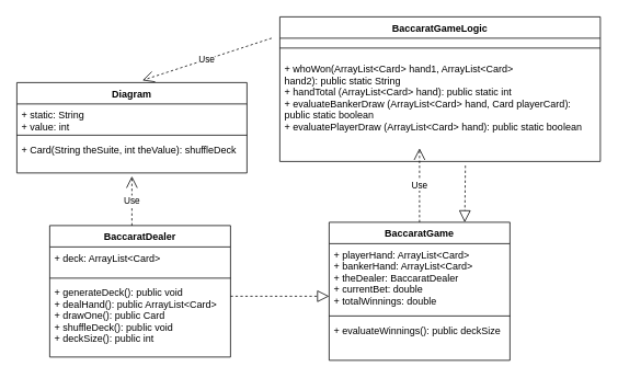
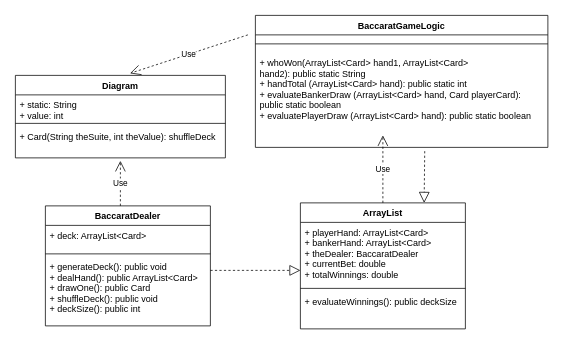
  <mxCell id="0" />
  <mxCell id="1" parent="0" />
- <mxCell id="2" value="BaccaratGame" style="swimlane;fontStyle=1;align=center;verticalAlign=top;childLayout=stackLayout;horizontal=1;startSize=26;horizontalStack=0;resizeParent=1;resizeParentMax=0;resizeLast=0;collapsible=1;marginBottom=0;" parent="1" vertex="1"><mxGeometry x="400" y="270" width="220" height="168" as="geometry" /></mxCell>
+ <mxCell id="2" value="ArrayList" style="swimlane;fontStyle=1;align=center;verticalAlign=top;childLayout=stackLayout;horizontal=1;startSize=26;horizontalStack=0;resizeParent=1;resizeParentMax=0;resizeLast=0;collapsible=1;marginBottom=0;" parent="1" vertex="1"><mxGeometry x="400" y="270" width="220" height="168" as="geometry" /></mxCell>
  <mxCell id="3" value="+ playerHand: ArrayList&lt;Card&gt;&#10;+ bankerHand: ArrayList&lt;Card&gt;&#10;+ theDealer: BaccaratDealer&#10;+ currentBet: double &#10;+ totalWinnings: double&#10;" style="text;strokeColor=none;fillColor=none;align=left;verticalAlign=top;spacingLeft=4;spacingRight=4;overflow=hidden;rotatable=0;points=[[0,0.5],[1,0.5]];portConstraint=eastwest;" parent="2" vertex="1"><mxGeometry y="26" width="220" height="84" as="geometry" /></mxCell>
  <mxCell id="4" value="" style="line;strokeWidth=1;fillColor=none;align=left;verticalAlign=middle;spacingTop=-1;spacingLeft=3;spacingRight=3;rotatable=0;labelPosition=right;points=[];portConstraint=eastwest;" parent="2" vertex="1"><mxGeometry y="110" width="220" height="8" as="geometry" /></mxCell>
  <mxCell id="5" value="+ evaluateWinnings(): public deckSize" style="text;strokeColor=none;fillColor=none;align=left;verticalAlign=top;spacingLeft=4;spacingRight=4;overflow=hidden;rotatable=0;points=[[0,0.5],[1,0.5]];portConstraint=eastwest;" parent="2" vertex="1"><mxGeometry y="118" width="220" height="50" as="geometry" /></mxCell>
  <mxCell id="6" value="BaccaratGameLogic" style="swimlane;fontStyle=1;align=center;verticalAlign=top;childLayout=stackLayout;horizontal=1;startSize=26;horizontalStack=0;resizeParent=1;resizeParentMax=0;resizeLast=0;collapsible=1;marginBottom=0;" parent="1" vertex="1"><mxGeometry x="340" y="20" width="390" height="176" as="geometry" /></mxCell>
  <mxCell id="7" value="Use" style="endArrow=open;endSize=12;dashed=1;html=1;rounded=0;entryX=0.546;entryY=-0.025;entryDx=0;entryDy=0;entryPerimeter=0;" parent="6" target="15" edge="1"><mxGeometry width="160" relative="1" as="geometry"><mxPoint x="-10" y="26" as="sourcePoint" /><mxPoint x="150" y="26" as="targetPoint" /></mxGeometry></mxCell>
  <mxCell id="8" value="" style="line;strokeWidth=1;fillColor=none;align=left;verticalAlign=middle;spacingTop=-1;spacingLeft=3;spacingRight=3;rotatable=0;labelPosition=right;points=[];portConstraint=eastwest;" parent="6" vertex="1"><mxGeometry y="26" width="390" height="24" as="geometry" /></mxCell>
  <mxCell id="9" value="+ whoWon(ArrayList&lt;Card&gt; hand1, ArrayList&lt;Card&gt;&#10;hand2): public static String&#10;+ handTotal (ArrayList&lt;Card&gt; hand): public static int &#10;+ evaluateBankerDraw (ArrayList&lt;Card&gt; hand, Card playerCard): &#10;public static boolean &#10;+ evaluatePlayerDraw (ArrayList&lt;Card&gt; hand): public static boolean" style="text;strokeColor=none;fillColor=none;align=left;verticalAlign=top;spacingLeft=4;spacingRight=4;overflow=hidden;rotatable=0;points=[[0,0.5],[1,0.5]];portConstraint=eastwest;" parent="6" vertex="1"><mxGeometry y="50" width="390" height="126" as="geometry" /></mxCell>
  <mxCell id="10" value="BaccaratDealer" style="swimlane;fontStyle=1;align=center;verticalAlign=top;childLayout=stackLayout;horizontal=1;startSize=26;horizontalStack=0;resizeParent=1;resizeParentMax=0;resizeLast=0;collapsible=1;marginBottom=0;" parent="1" vertex="1"><mxGeometry x="60" y="274" width="220" height="160" as="geometry" /></mxCell>
  <mxCell id="11" value="Use" style="endArrow=open;endSize=12;dashed=1;html=1;rounded=0;entryX=0.5;entryY=1.095;entryDx=0;entryDy=0;entryPerimeter=0;" parent="10" target="18" edge="1"><mxGeometry width="160" relative="1" as="geometry"><mxPoint x="100" as="sourcePoint" /><mxPoint x="260" as="targetPoint" /></mxGeometry></mxCell>
  <mxCell id="12" value="+ deck: ArrayList&lt;Card&gt;" style="text;strokeColor=none;fillColor=none;align=left;verticalAlign=top;spacingLeft=4;spacingRight=4;overflow=hidden;rotatable=0;points=[[0,0.5],[1,0.5]];portConstraint=eastwest;" parent="10" vertex="1"><mxGeometry y="26" width="220" height="34" as="geometry" /></mxCell>
  <mxCell id="13" value="" style="line;strokeWidth=1;fillColor=none;align=left;verticalAlign=middle;spacingTop=-1;spacingLeft=3;spacingRight=3;rotatable=0;labelPosition=right;points=[];portConstraint=eastwest;" parent="10" vertex="1"><mxGeometry y="60" width="220" height="8" as="geometry" /></mxCell>
  <mxCell id="14" value="+ generateDeck(): public void &#10;+ dealHand(): public ArrayList&lt;Card&gt;&#10;+ drawOne(): public Card&#10;+ shuffleDeck(): public void &#10;+ deckSize(): public int " style="text;strokeColor=none;fillColor=none;align=left;verticalAlign=top;spacingLeft=4;spacingRight=4;overflow=hidden;rotatable=0;points=[[0,0.5],[1,0.5]];portConstraint=eastwest;" parent="10" vertex="1"><mxGeometry y="68" width="220" height="92" as="geometry" /></mxCell>
  <mxCell id="15" value="Diagram" style="swimlane;fontStyle=1;align=center;verticalAlign=top;childLayout=stackLayout;horizontal=1;startSize=26;horizontalStack=0;resizeParent=1;resizeParentMax=0;resizeLast=0;collapsible=1;marginBottom=0;" parent="1" vertex="1"><mxGeometry x="20" y="100" width="280" height="110" as="geometry" /></mxCell>
  <mxCell id="16" value="+ static: String &#10;+ value: int " style="text;strokeColor=none;fillColor=none;align=left;verticalAlign=top;spacingLeft=4;spacingRight=4;overflow=hidden;rotatable=0;points=[[0,0.5],[1,0.5]];portConstraint=eastwest;" parent="15" vertex="1"><mxGeometry y="26" width="280" height="34" as="geometry" /></mxCell>
  <mxCell id="17" value="" style="line;strokeWidth=1;fillColor=none;align=left;verticalAlign=middle;spacingTop=-1;spacingLeft=3;spacingRight=3;rotatable=0;labelPosition=right;points=[];portConstraint=eastwest;" parent="15" vertex="1"><mxGeometry y="60" width="280" height="8" as="geometry" /></mxCell>
  <mxCell id="18" value="+ Card(String theSuite, int theValue): shuffleDeck&#10;" style="text;strokeColor=none;fillColor=none;align=left;verticalAlign=top;spacingLeft=4;spacingRight=4;overflow=hidden;rotatable=0;points=[[0,0.5],[1,0.5]];portConstraint=eastwest;" parent="15" vertex="1"><mxGeometry y="68" width="280" height="42" as="geometry" /></mxCell>
  <mxCell id="19" value="Use" style="endArrow=open;endSize=12;dashed=1;html=1;rounded=0;exitX=0.5;exitY=0;exitDx=0;exitDy=0;" parent="1" source="2" edge="1"><mxGeometry width="160" relative="1" as="geometry"><mxPoint x="440" y="250" as="sourcePoint" /><mxPoint x="510" y="180" as="targetPoint" /></mxGeometry></mxCell>
  <mxCell id="20" value="" style="endArrow=block;dashed=1;endFill=0;endSize=12;html=1;rounded=0;" parent="1" edge="1"><mxGeometry width="160" relative="1" as="geometry"><mxPoint x="280" y="360" as="sourcePoint" /><mxPoint x="400" y="360" as="targetPoint" /></mxGeometry></mxCell>
  <mxCell id="21" value="" style="endArrow=block;dashed=1;endFill=0;endSize=12;html=1;rounded=0;exitX=0.579;exitY=1.04;exitDx=0;exitDy=0;exitPerimeter=0;entryX=0.75;entryY=0;entryDx=0;entryDy=0;" parent="1" source="9" target="2" edge="1"><mxGeometry width="160" relative="1" as="geometry"><mxPoint x="450" y="260" as="sourcePoint" /><mxPoint x="566" y="260" as="targetPoint" /></mxGeometry></mxCell>
